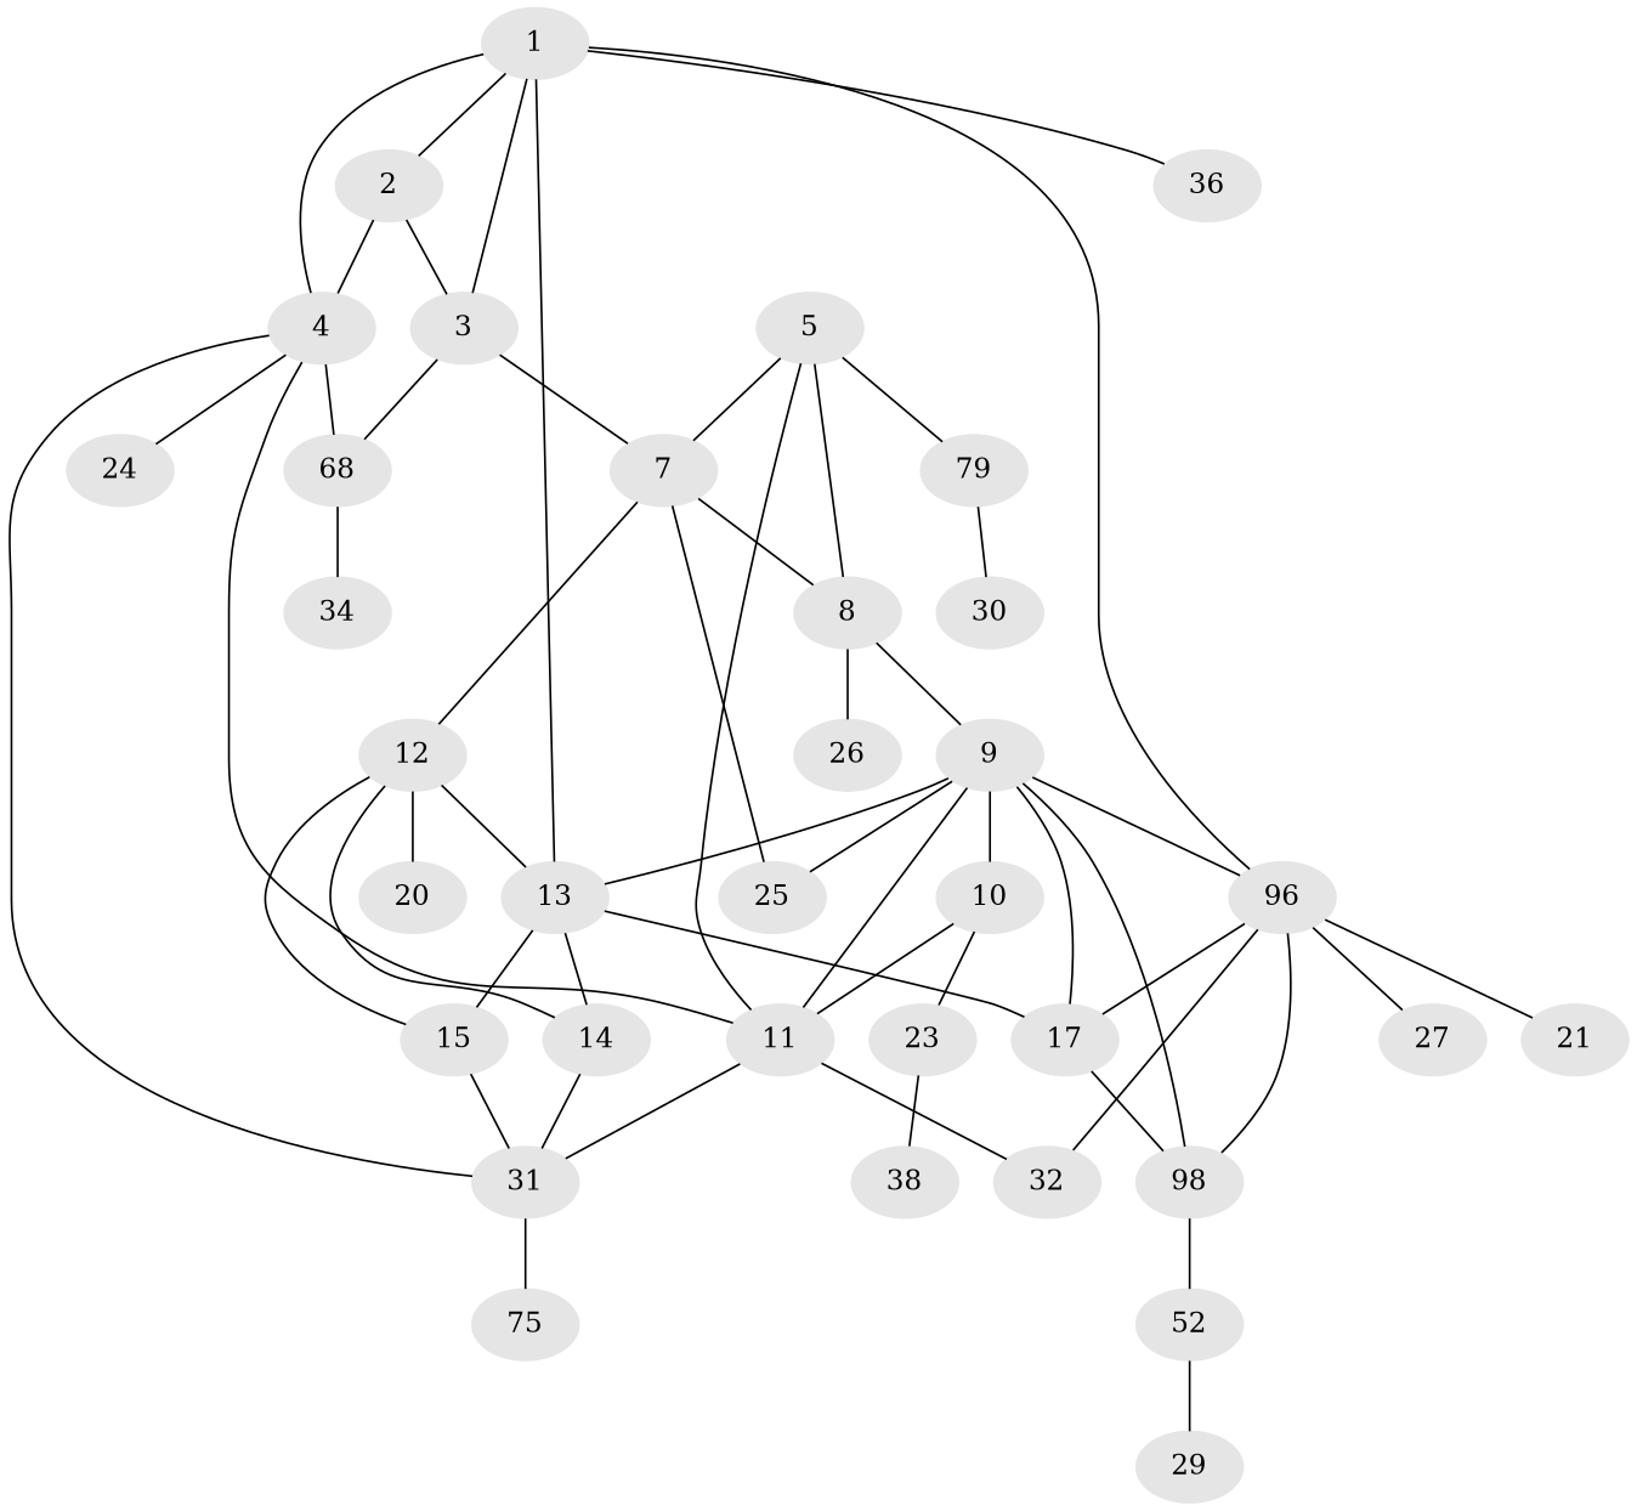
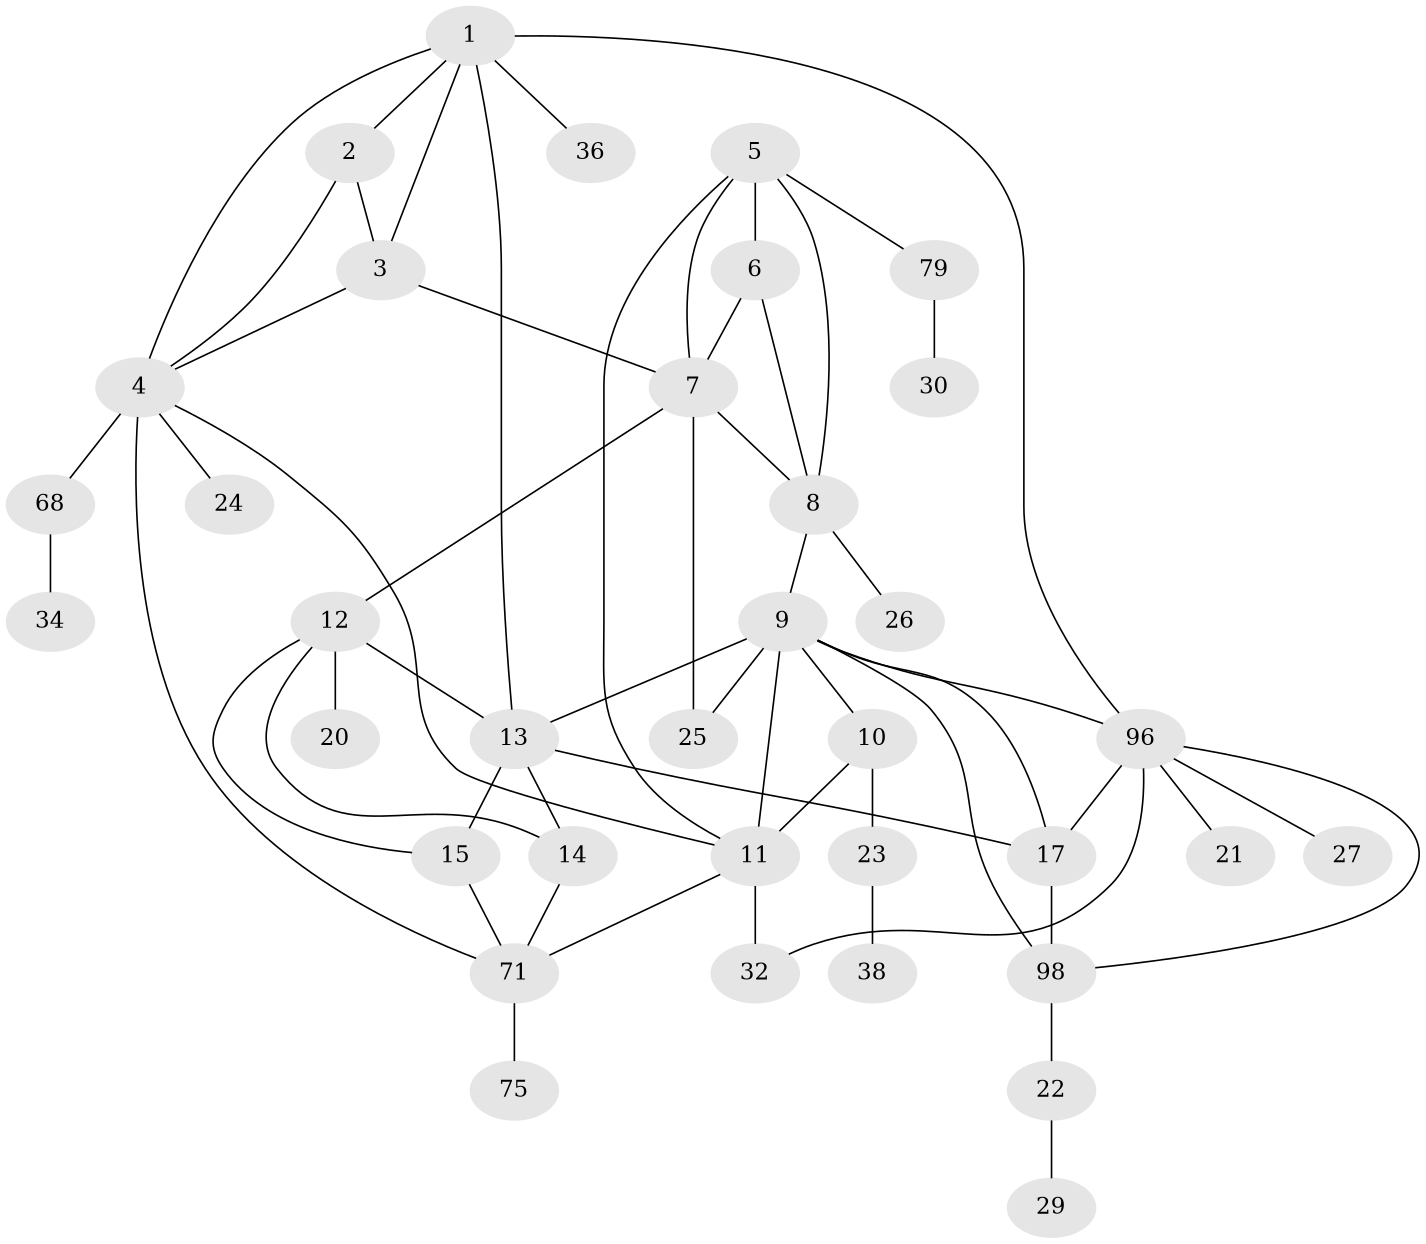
  graph {
    node [color=gray90 style=filled]
    edge [weight=1.0]
    1
    2
    3
    4
    13
    n6 [label=96]
    36
    7
    11
    24
    n11 [label=68]
-   31
+   31 [label=71]
    17
    14
    15
    n16 [label=98]
    32
    21
    27
    8
    12
    25
    34
    n24 [label=75]
    5
+   6
    n27 [label=79]
    9
    26
    30
    20
    10
    23
-   22 [label=52]
+   22
    38
    29
    1 -- 2
    1 -- 3
    1 -- 4
    1 -- 13
    1 -- n6
    1 -- 36
    2 -- 3
    2 -- 4
-   3 -- n11
+   3 -- 4
    3 -- 7
    4 -- 11
    4 -- 24
    4 -- n11 [weight=5.0]
    4 -- 31
    13 -- 17
    13 -- 14
    13 -- 15 [weight=3.0]
    n6 -- 17
    n6 -- n16
    n6 -- 32
    n6 -- 21
    n6 -- 27
    7 -- 8
    7 -- 12
    7 -- 25
    11 -- 31
    11 -- 32
    n11 -- 34
    31 -- n24
    17 -- n16
    14 -- 31
    15 -- 31
    n16 -- 22
    8 -- 9
    8 -- 26 [weight=2.0]
    12 -- 13
    12 -- 14
    12 -- 15
    12 -- 20 [weight=4.0]
    5 -- 7
    5 -- 11
    5 -- 8
+   5 -- 6 [weight=2.0]
    5 -- n27
+   6 -- 7
+   6 -- 8
    n27 -- 30
    9 -- 13 [weight=2.0]
    9 -- n6
    9 -- 11 [weight=2.0]
    9 -- 17
    9 -- n16
    9 -- 25
    9 -- 10 [weight=2.0]
    10 -- 11
    10 -- 23
    23 -- 38
    22 -- 29 [weight=3.0]
  }
